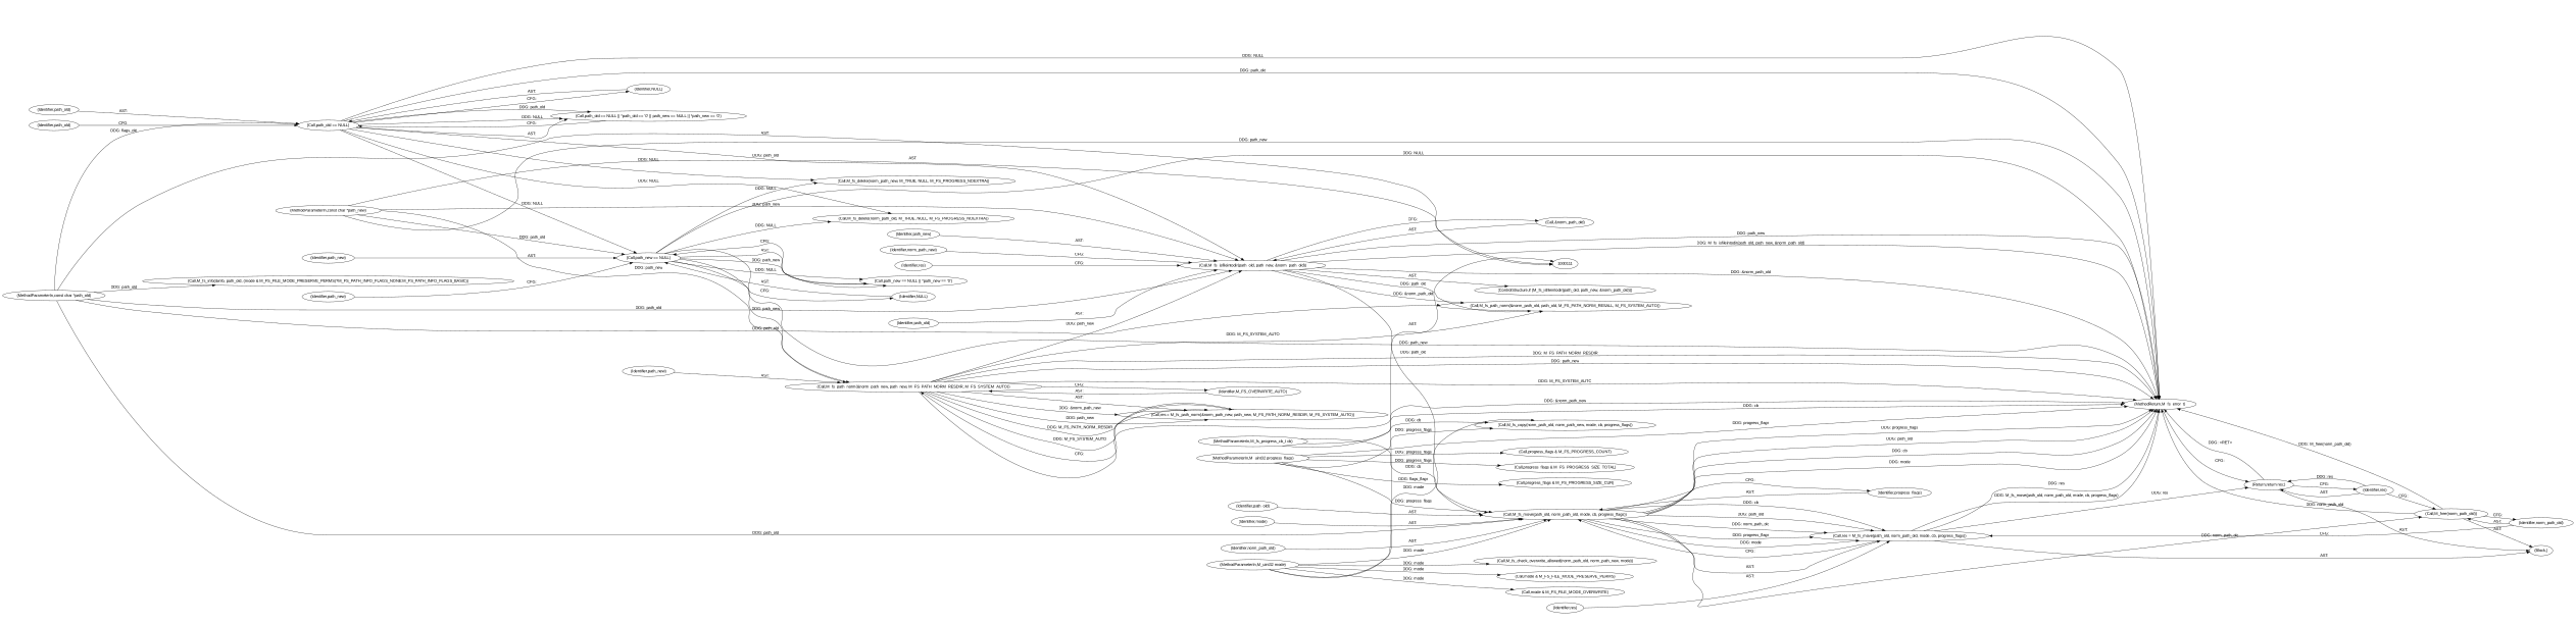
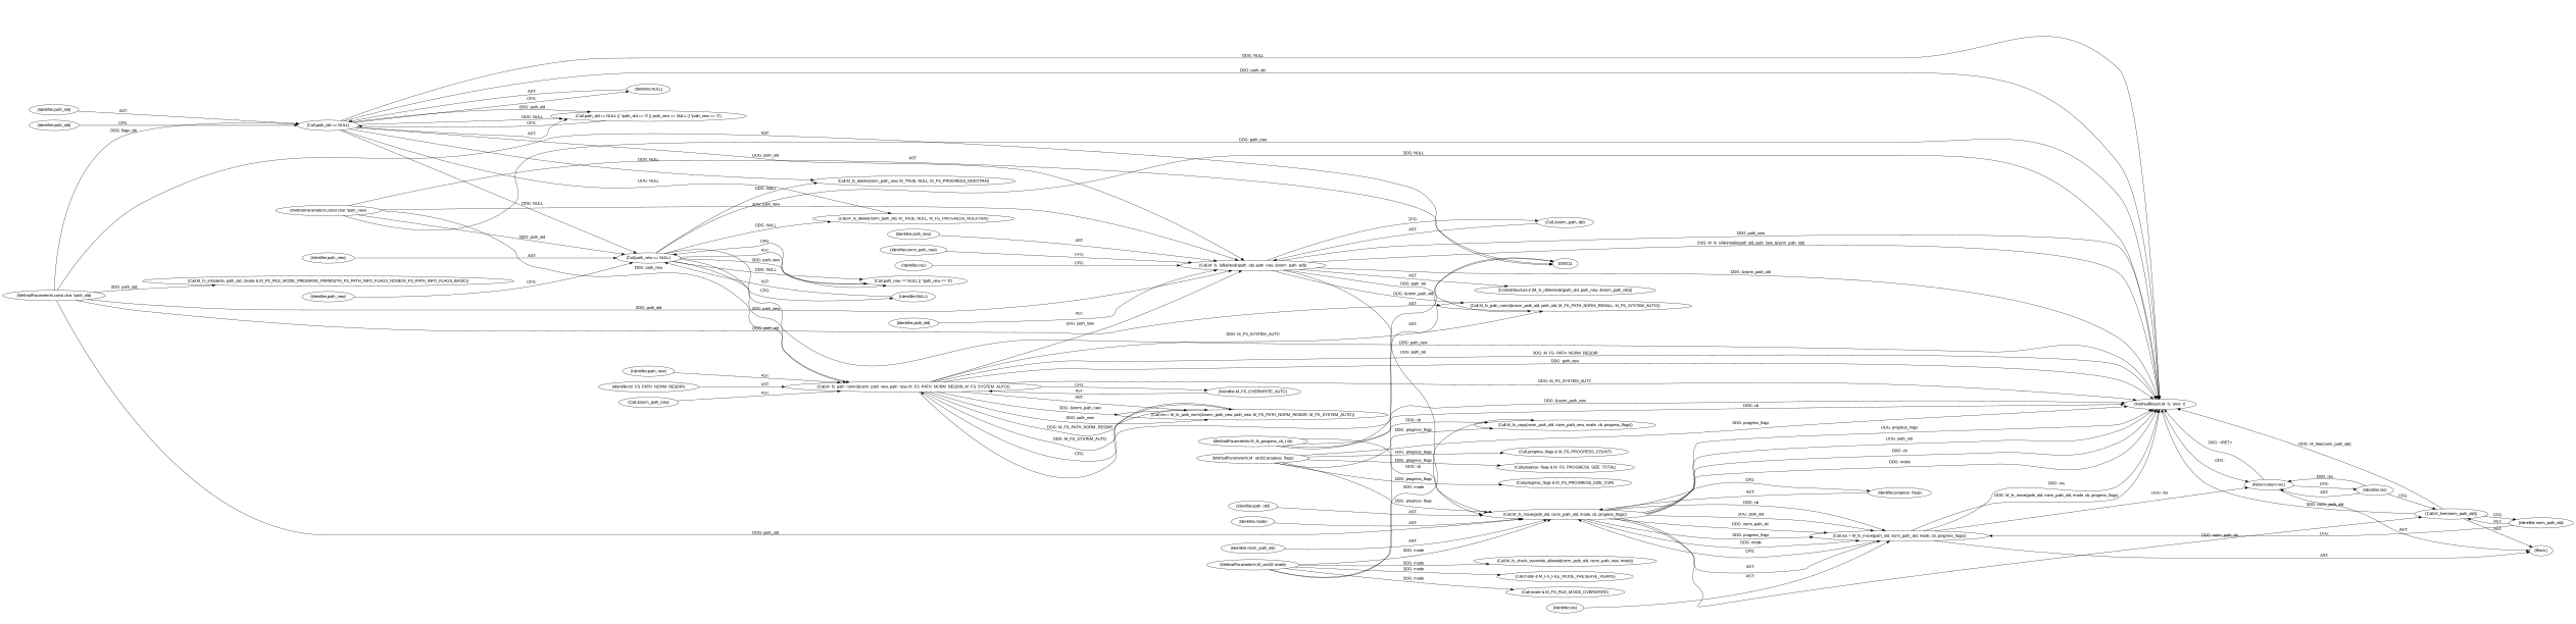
  digraph {
    fontname="Liberation Sans"
    rankdir=LR
    node [fontname="Liberation Sans"]
    edge [fontname="Liberation Sans"]
    n1 [label="(Call,M_fs_move(path_old, norm_path_old, mode, cb, progress_flags))"]
    n2 [label="(Call,res = M_fs_move(path_old, norm_path_old, mode, cb, progress_flags))"]
    n3 [label="(Call,M_free(norm_path_old))"]
    n4 [label="(MethodReturn,M_fs_error_t)"]
    n5 [label="(Identifier,progress_flags)"]
    n6 [label="(Return,return res;)"]
    n7 [label="(Block,)"]
    n8 [label="(Identifier,norm_path_old)"]
    n9 [label="(Call,M_fs_isfileintodir(path_old, path_new, &norm_path_old))"]
    n10 [label="(ControlStructure,if (M_fs_isfileintodir(path_old, path_new, &norm_path_old)))"]
    n11 [label="(Call,M_fs_path_norm(&norm_path_old, path_old, M_FS_PATH_NORM_RESALL, M_FS_SYSTEM_AUTO))"]
    n12 [label="(Call,&norm_path_old)"]
    n13 [label="(Call,path_old == NULL)"]
    n14 [label="(Call,path_new == NULL)"]
    n15 [label="(Identifier,NULL)"]
    n16 [label="(Call,M_fs_delete(norm_path_new, M_TRUE, NULL, M_FS_PROGRESS_NOEXTRA))"]
    n17 [label="(Call,path_old == NULL || *path_old == '\0' || path_new == NULL || *path_new == '\0')"]
    n18 [label="(Call,M_fs_delete(norm_path_old, M_TRUE, NULL, M_FS_PROGRESS_NOEXTRA))"]
    n19 [label="(Call,M_fs_path_norm(&norm_path_new, path_new, M_FS_PATH_NORM_RESDIR, M_FS_SYSTEM_AUTO))"]
    n20 [label="(Call,path_new == NULL || *path_new == '\0')"]
    n21 [label="(Identifier,NULL)"]
    n22 [label="(MethodParameterIn,const char *path_old)"]
    n23 [label="(Call,M_fs_info(&info, path_old, (mode & M_FS_FILE_MODE_PRESERVE_PERMS)?M_FS_PATH_INFO_FLAGS_NONE:M_FS_PATH_INFO_FLAGS_BASIC))"]
    1000111
    n25 [label="(Identifier,M_FS_OVERWRITE_AUTO)"]
    n26 [label="(Call,res = M_fs_path_norm(&norm_path_new, path_new, M_FS_PATH_NORM_RESDIR, M_FS_SYSTEM_AUTO))"]
    n27 [label="(MethodParameterIn,const char *path_new)"]
    n28 [label="(MethodParameterIn,M_fs_progress_cb_t cb)"]
    n29 [label="(Call,M_fs_copy(norm_path_old, norm_path_new, mode, cb, progress_flags))"]
    n30 [label="(MethodParameterIn,M_uint32 progress_flags)"]
    n31 [label="(Call,progress_flags & M_FS_PROGRESS_COUNT)"]
    n32 [label="(Call,progress_flags & M_FS_PROGRESS_SIZE_TOTAL)"]
    n33 [label="(Call,progress_flags & M_FS_PROGRESS_SIZE_CUR)"]
    n34 [label="(MethodParameterIn,M_uint32 mode)"]
    n35 [label="(Call,M_fs_check_overwrite_allowed(norm_path_old, norm_path_new, mode))"]
    n36 [label="(Call,mode & M_FS_FILE_MODE_PRESERVE_PERMS)"]
    n37 [label="(Call,mode & M_FS_FILE_MODE_OVERWRITE)"]
    n38 [label="(Identifier,res)"]
    n39 [label="(Identifier,norm_path_old)"]
    n40 [label="(Identifier,path_old)"]
    n41 [label="(Identifier,mode)"]
    n42 [label="(Identifier,path_old)"]
    n43 [label="(Identifier,path_new)"]
    n44 [label="(Identifier,path_new)"]
    n45 [label="(Identifier,path_old)"]
    n46 [label="(Identifier,res)"]
    n47 [label="(Identifier,norm_path_new)"]
    n48 [label="(Identifier,path_old)"]
    n49 [label="(Identifier,res)"]
    n50 [label="(Identifier,path_new)"]
    n51 [label="(Identifier,path_new)"]
+   n52 [label="(Identifier,M_FS_PATH_NORM_RESDIR)"]
+   n53 [label="(Call,&norm_path_new)"]
    n1 -> n2 [label="AST: "]
    n1 -> n2 [label="DDG: cb"]
    n1 -> n2 [label="DDG: path_old"]
    n1 -> n2 [label="DDG: norm_path_old"]
    n1 -> n2 [label="DDG: progress_flags"]
    n1 -> n2 [label="DDG: mode"]
    n1 -> n3 [label="DDG: norm_path_old"]
    n1 -> n4 [label="DDG: progress_flags"]
    n1 -> n4 [label="DDG: path_old"]
    n1 -> n4 [label="DDG: cb"]
    n1 -> n4 [label="DDG: mode"]
    n1 -> n5 [label="CFG: "]
    n2 -> n1 [label="CFG: "]
    n2 -> n4 [label="DDG: res"]
    n2 -> n4 [label="DDG: M_fs_move(path_old, norm_path_old, mode, cb, progress_flags)"]
    n2 -> n6 [label="DDG: res"]
    n2 -> n7 [label="AST: "]
    n3 -> n4 [label="DDG: norm_path_old"]
    n3 -> n4 [label="DDG: M_free(norm_path_old)"]
    n3 -> n7 [label="AST: "]
    n3 -> n8 [label="CFG: "]
    n4 -> n6 [label="CFG: "]
    n5 -> n1 [label="AST: "]
    n6 -> n4 [label="DDG: <RET>"]
    n6 -> n7 [label="AST: "]
    n6 -> n38 [label="CFG: "]
    n8 -> n2 [label="CFG: "]
    n8 -> n3 [label="AST: "]
    n9 -> n1 [label="DDG: path_old"]
    n9 -> n4 [label="DDG: path_new"]
    n9 -> n4 [label="DDG: M_fs_isfileintodir(path_old, path_new, &norm_path_old)"]
    n9 -> n4 [label="DDG: &norm_path_old"]
    n9 -> n10 [label="AST: "]
    n9 -> n11 [label="DDG: &norm_path_old"]
    n9 -> n11 [label="DDG: path_old"]
    n9 -> n12 [label="CFG: "]
    n12 -> n9 [label="AST: "]
    n13 -> n4 [label="DDG: NULL"]
    n13 -> n4 [label="DDG: path_old"]
    n13 -> n9 [label="DDG: path_old"]
    n13 -> n14 [label="DDG: NULL"]
    n13 -> n15 [label="CFG: "]
    n13 -> n16 [label="DDG: NULL"]
    n13 -> n17 [label="AST: "]
    n13 -> n17 [label="DDG: path_old"]
    n13 -> n17 [label="DDG: NULL"]
    n13 -> n18 [label="DDG: NULL"]
    n14 -> n4 [label="DDG: NULL"]
    n14 -> n4 [label="DDG: path_new"]
    n14 -> n16 [label="DDG: NULL"]
    n14 -> n18 [label="DDG: NULL"]
    n14 -> n19 [label="DDG: path_new"]
    n14 -> n20 [label="AST: "]
    n14 -> n20 [label="DDG: path_new"]
    n14 -> n20 [label="DDG: NULL"]
    n14 -> n21 [label="CFG: "]
    n15 -> n13 [label="AST: "]
    n17 -> n13 [label="CFG: "]
    n19 -> n4 [label="DDG: &norm_path_new"]
    n19 -> n4 [label="DDG: M_FS_PATH_NORM_RESDIR"]
    n19 -> n4 [label="DDG: path_new"]
    n19 -> n4 [label="DDG: M_FS_SYSTEM_AUTO"]
    n19 -> n9 [label="DDG: path_new"]
    n19 -> n11 [label="DDG: M_FS_SYSTEM_AUTO"]
    n19 -> n25 [label="CFG: "]
    n19 -> n26 [label="AST: "]
    n19 -> n26 [label="DDG: &norm_path_new"]
    n19 -> n26 [label="DDG: path_new"]
    n19 -> n26 [label="DDG: M_FS_PATH_NORM_RESDIR"]
    n19 -> n26 [label="DDG: M_FS_SYSTEM_AUTO"]
    n20 -> n14 [label="CFG: "]
    n21 -> n14 [label="AST: "]
    n22 -> n1 [label="DDG: path_old"]
    n22 -> n9 [label="DDG: path_old"]
    n22 -> n11 [label="DDG: path_old"]
    n22 -> n13 [label="DDG: flags_old"]
    n22 -> n23 [label="DDG: path_old"]
    n22 -> 1000111 [label="AST: "]
    n25 -> n19 [label="AST: "]
    n26 -> n19 [label="CFG: "]
    n27 -> n4 [label="DDG: path_new"]
    n27 -> n9 [label="DDG: path_new"]
    n27 -> n14 [label="DDG: path_old"]
    n27 -> n19 [label="DDG: path_new"]
    n27 -> 1000111 [label="AST: "]
    n28 -> n1 [label="DDG: cb"]
    n28 -> n4 [label="DDG: cb"]
+   n28 -> 1000111 [label="AST: "]
    n28 -> n29 [label="DDG: cb"]
    n30 -> n1 [label="DDG: progress_flags"]
    n30 -> n4 [label="DDG: progress_flags"]
    n30 -> n29 [label="DDG: progress_flags"]
    n30 -> n31 [label="DDG: progress_flags"]
    n30 -> n32 [label="DDG: progress_flags"]
-   n30 -> n33 [label="DDG: flags_flags"]
+   n30 -> n33 [label="DDG: progress_flags"]
    n34 -> n1 [label="DDG: mode"]
    n34 -> 1000111 [label="AST: "]
    n34 -> n29 [label="DDG: mode"]
    n34 -> n35 [label="DDG: mode"]
    n34 -> n36 [label="DDG: mode"]
    n34 -> n37 [label="DDG: mode"]
    n38 -> n3 [label="CFG: "]
    n38 -> n6 [label="AST: "]
    n38 -> n6 [label="DDG: res"]
    n39 -> n1 [label="AST: "]
    n40 -> n1 [label="AST: "]
    n41 -> n1 [label="AST: "]
    n42 -> n9 [label="AST: "]
    n43 -> n14 [label="AST: "]
    n44 -> n9 [label="AST: "]
    n45 -> n13 [label="AST: "]
    n46 -> n2 [label="AST: "]
    n47 -> n9 [label="CFG: "]
    n48 -> n13 [label="CFG: "]
    n49 -> n9 [label="CFG: "]
    n50 -> n14 [label="CFG: "]
    n51 -> n19 [label="AST: "]
+   n52 -> n19 [label="AST: "]
+   n53 -> n19 [label="AST: "]
  }
